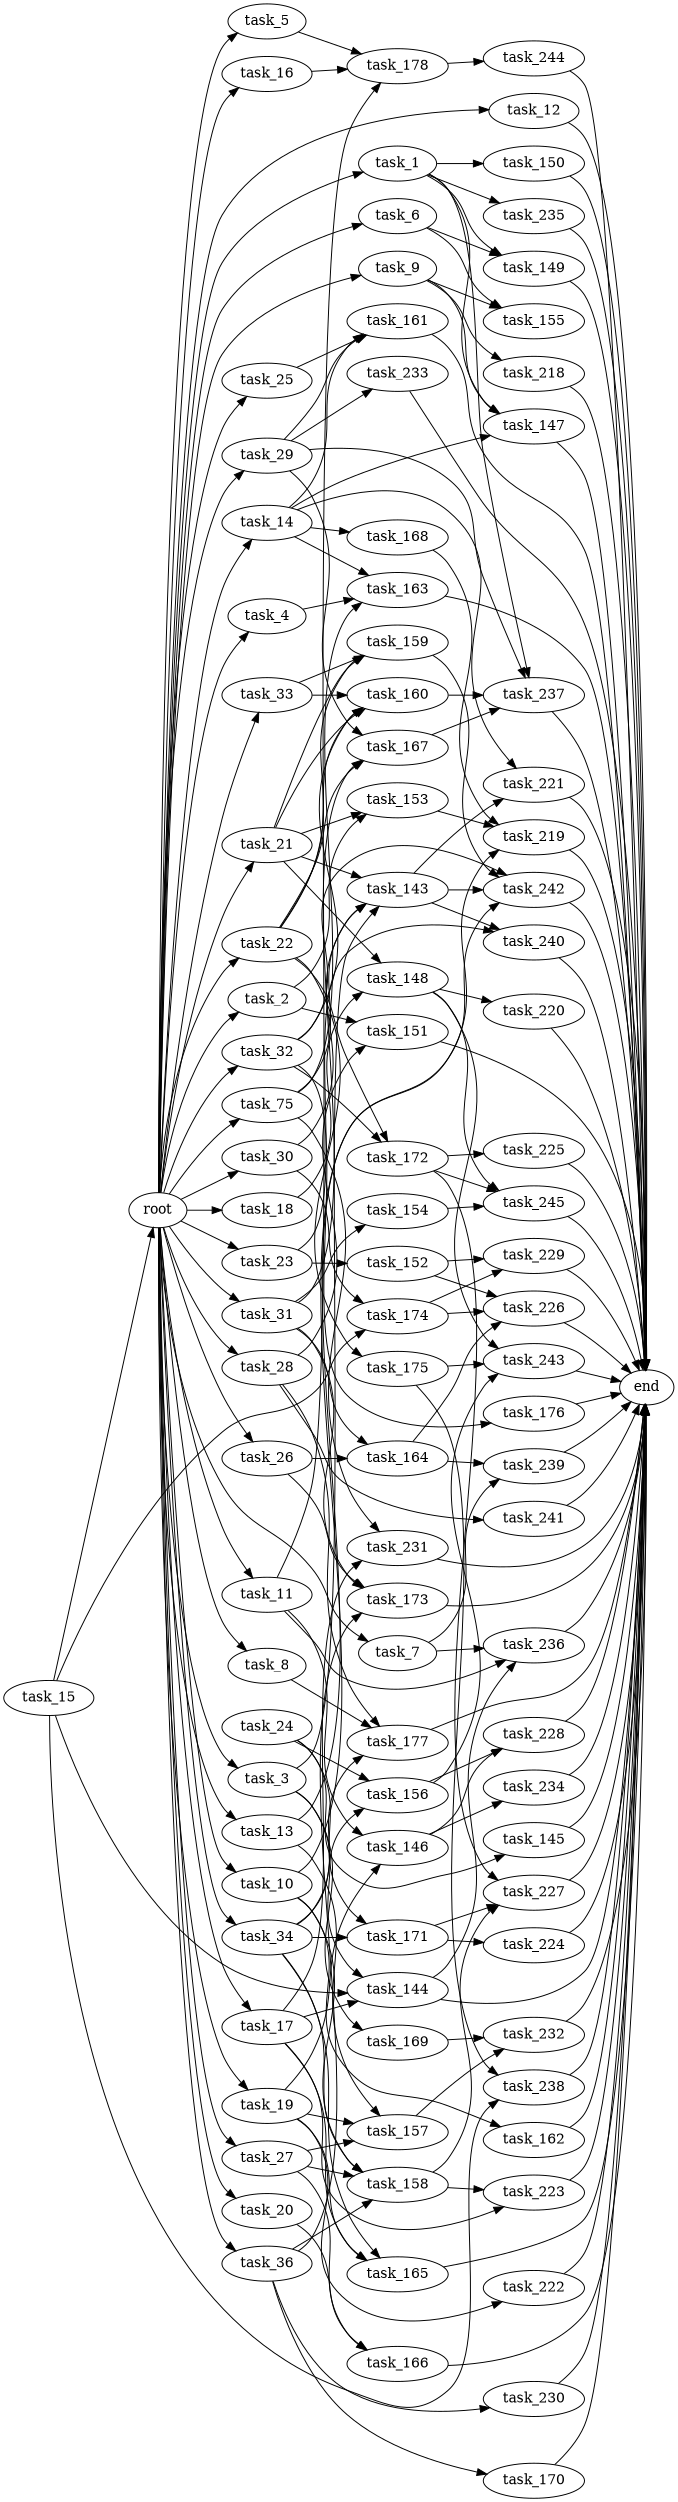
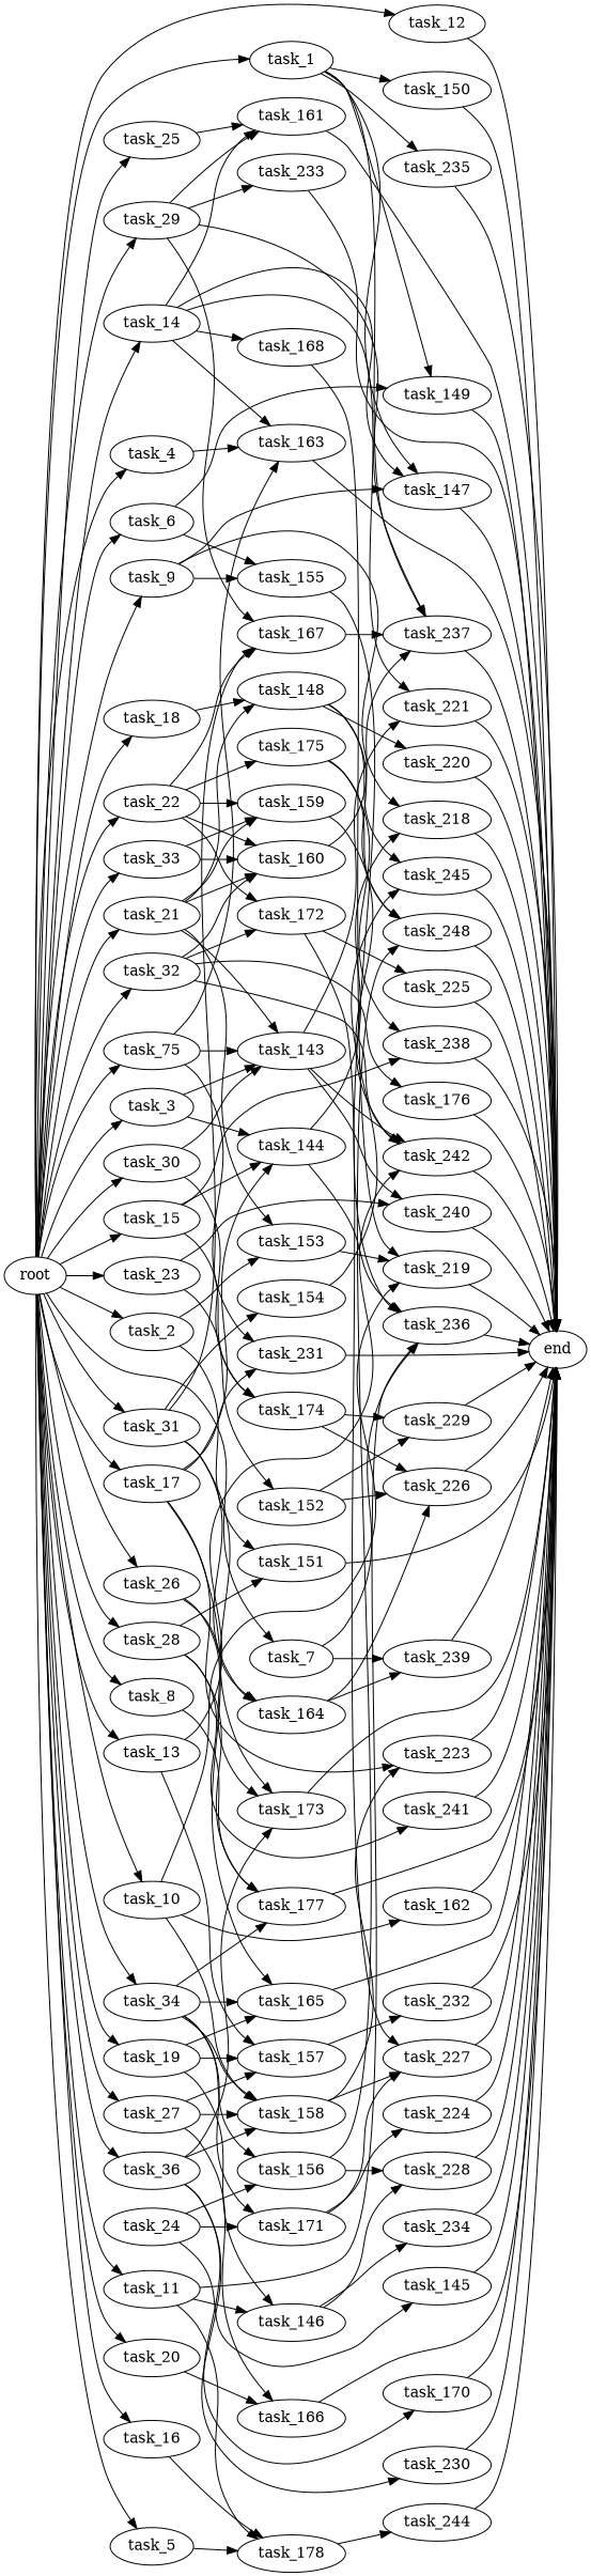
  digraph {
    rankdir=LR
    root
    task_1
    task_2
    task_3
    task_4
    task_5
    task_6
    task_7
    task_8
    task_9
    task_10
    task_11
    task_12
    task_13
    task_14
    task_15
    task_16
    task_17
    task_18
    task_19
    task_20
    task_21
    task_22
    task_23
    task_25
    task_26
    task_27
    task_28
    task_29
    task_30
    task_31
    task_32
    task_33
    task_34
    n35 [label=task_75]
    task_36
    task_147
    task_149
    task_150
    task_235
    task_237
    task_151
    task_153
    task_143
    task_144
-   task_169
    task_163
    task_178
    task_155
    task_236
    task_239
    task_177
    task_218
    task_158
    task_162
    task_219
    task_146
    end
    task_157
    task_242
    task_161
    task_168
    task_221
    task_174
    task_238
    task_165
    task_223
    task_231
    task_148
-   task_222
    task_166
    task_159
    task_160
    task_167
    task_172
    task_175
    task_152
    task_240
    task_24
    task_145
    task_156
    task_171
    task_164
    task_173
    task_241
    task_233
    task_154
    task_176
    task_170
    task_230
    task_232
    task_244
    task_227
    task_228
    task_234
    task_226
    task_229
    task_220
-   task_243
+   task_243 [label=task_248]
    task_245
    task_225
    task_224
    root -> task_1
    root -> task_2
    root -> task_3
    root -> task_4
    root -> task_5
    root -> task_6
    root -> task_7
    root -> task_8
    root -> task_9
    root -> task_10
    root -> task_11
    root -> task_12
    root -> task_13
    root -> task_14
-   task_15 -> root
+   root -> task_15
    root -> task_16
    root -> task_17
    root -> task_18
    root -> task_19
    root -> task_20
    root -> task_21
    root -> task_22
    root -> task_23
    root -> task_25
    root -> task_26
    root -> task_27
    root -> task_28
    root -> task_29
    root -> task_30
    root -> task_31
    root -> task_32
    root -> task_33
    root -> task_34
    root -> n35
    root -> task_36
    task_1 -> task_147
    task_1 -> task_149
    task_1 -> task_150
    task_1 -> task_235
    task_1 -> task_237
    task_2 -> task_151
    task_2 -> task_153
    task_3 -> task_143
    task_3 -> task_144
-   task_3 -> task_169
    task_4 -> task_163
    task_5 -> task_178
    task_6 -> task_149
    task_6 -> task_155
    task_7 -> task_236
    task_7 -> task_239
    task_8 -> task_177
    task_9 -> task_147
    task_9 -> task_155
    task_9 -> task_218
    task_10 -> task_158
    task_10 -> task_162
    task_10 -> task_219
    task_11 -> task_178
    task_11 -> task_236
    task_11 -> task_146
    task_12 -> end
    task_13 -> task_157
    task_13 -> task_242
    task_14 -> task_147
    task_14 -> task_163
    task_14 -> task_161
    task_14 -> task_168
    task_14 -> task_221
    task_15 -> task_144
    task_15 -> task_174
    task_15 -> task_238
    task_16 -> task_178
    task_17 -> task_144
    task_17 -> task_165
    task_17 -> task_223
    task_17 -> task_231
    task_18 -> task_148
    task_19 -> task_146
    task_19 -> task_157
    task_19 -> task_165
-   task_19 -> task_222
    task_20 -> task_166
    task_21 -> task_153
    task_21 -> task_143
    task_21 -> task_148
    task_21 -> task_159
    task_21 -> task_160
    task_22 -> task_159
    task_22 -> task_160
    task_22 -> task_167
    task_22 -> task_172
    task_22 -> task_175
    task_23 -> task_152
    task_23 -> task_240
    task_25 -> task_161
    task_26 -> task_164
    task_26 -> task_173
    task_27 -> task_158
    task_27 -> task_157
    task_27 -> task_166
    task_28 -> task_151
    task_28 -> task_177
    task_28 -> task_241
    task_29 -> task_237
    task_29 -> task_161
    task_29 -> task_167
    task_29 -> task_233
    task_30 -> task_143
    task_30 -> task_174
    task_31 -> task_167
    task_31 -> task_164
    task_31 -> task_173
    task_31 -> task_154
    task_32 -> task_242
    task_32 -> task_160
    task_32 -> task_172
    task_32 -> task_176
    task_33 -> task_159
    task_33 -> task_160
    task_34 -> task_177
    task_34 -> task_158
    task_34 -> task_165
    task_34 -> task_156
    task_34 -> task_171
    n35 -> task_143
    n35 -> task_163
    n35 -> task_231
    task_36 -> task_158
    task_36 -> task_173
    task_36 -> task_170
    task_36 -> task_230
    task_147 -> end
    task_149 -> end
    task_150 -> end
    task_235 -> end
    task_237 -> end
    task_151 -> end
    task_153 -> task_219
    task_143 -> task_242
    task_143 -> task_221
    task_143 -> task_240
    task_144 -> task_236
-   task_144 -> end
-   task_169 -> task_232
+   task_144 -> task_218
    task_163 -> end
    task_178 -> task_244
+   task_155 -> task_236
    task_236 -> end
    task_239 -> end
    task_177 -> end
    task_218 -> end
    task_158 -> task_223
    task_158 -> task_227
    task_162 -> end
    task_219 -> end
    task_146 -> task_228
    task_146 -> task_234
    task_157 -> task_232
    task_242 -> end
    task_161 -> end
    task_168 -> task_219
    task_221 -> end
    task_174 -> task_226
    task_174 -> task_229
    task_238 -> end
    task_165 -> end
    task_223 -> end
    task_231 -> end
    task_148 -> task_220
    task_148 -> task_243
    task_148 -> task_245
-   task_222 -> end
    task_166 -> end
    task_159 -> task_242
    task_160 -> task_237
    task_167 -> task_237
    task_172 -> task_227
-   task_172 -> task_245
    task_172 -> task_225
    task_175 -> task_238
    task_175 -> task_243
    task_152 -> task_226
    task_152 -> task_229
    task_240 -> end
    task_24 -> task_145
    task_24 -> task_156
    task_24 -> task_171
    task_145 -> end
    task_156 -> task_228
    task_156 -> task_243
    task_171 -> task_227
    task_171 -> task_224
    task_164 -> task_239
    task_164 -> task_226
    task_173 -> end
    task_241 -> end
    task_233 -> end
    task_154 -> task_245
    task_176 -> end
    task_170 -> end
    task_230 -> end
    task_232 -> end
    task_244 -> end
    task_227 -> end
    task_228 -> end
    task_234 -> end
    task_226 -> end
    task_229 -> end
    task_220 -> end
    task_243 -> end
    task_245 -> end
    task_225 -> end
    task_224 -> end
  }
